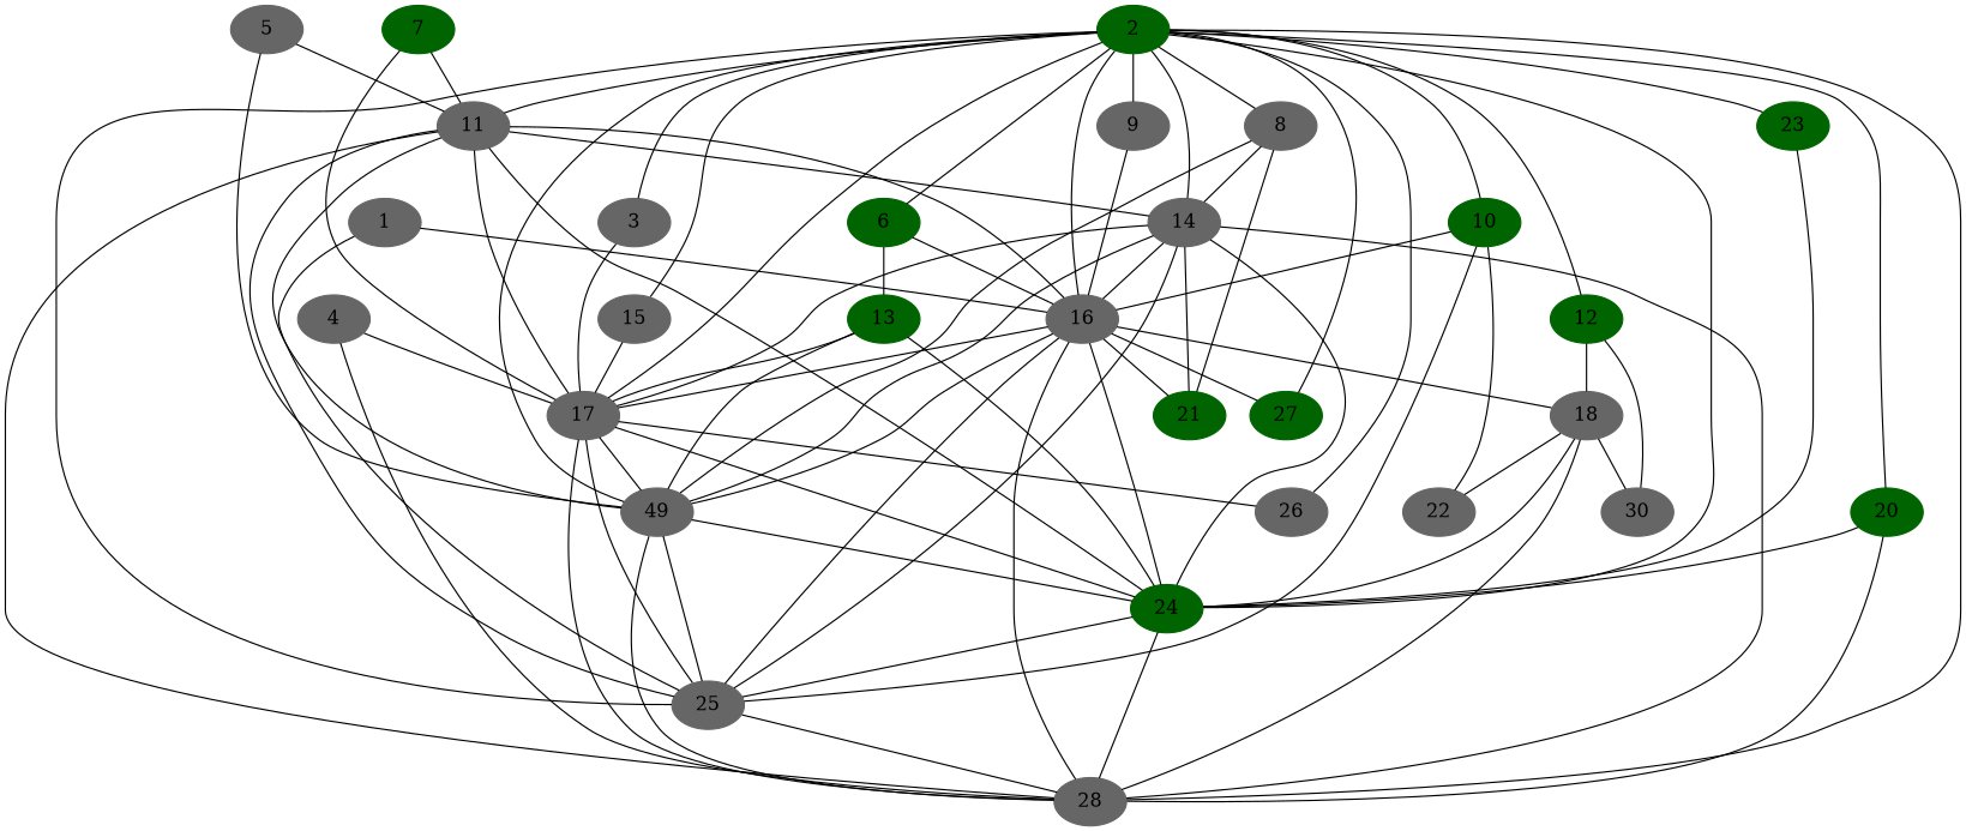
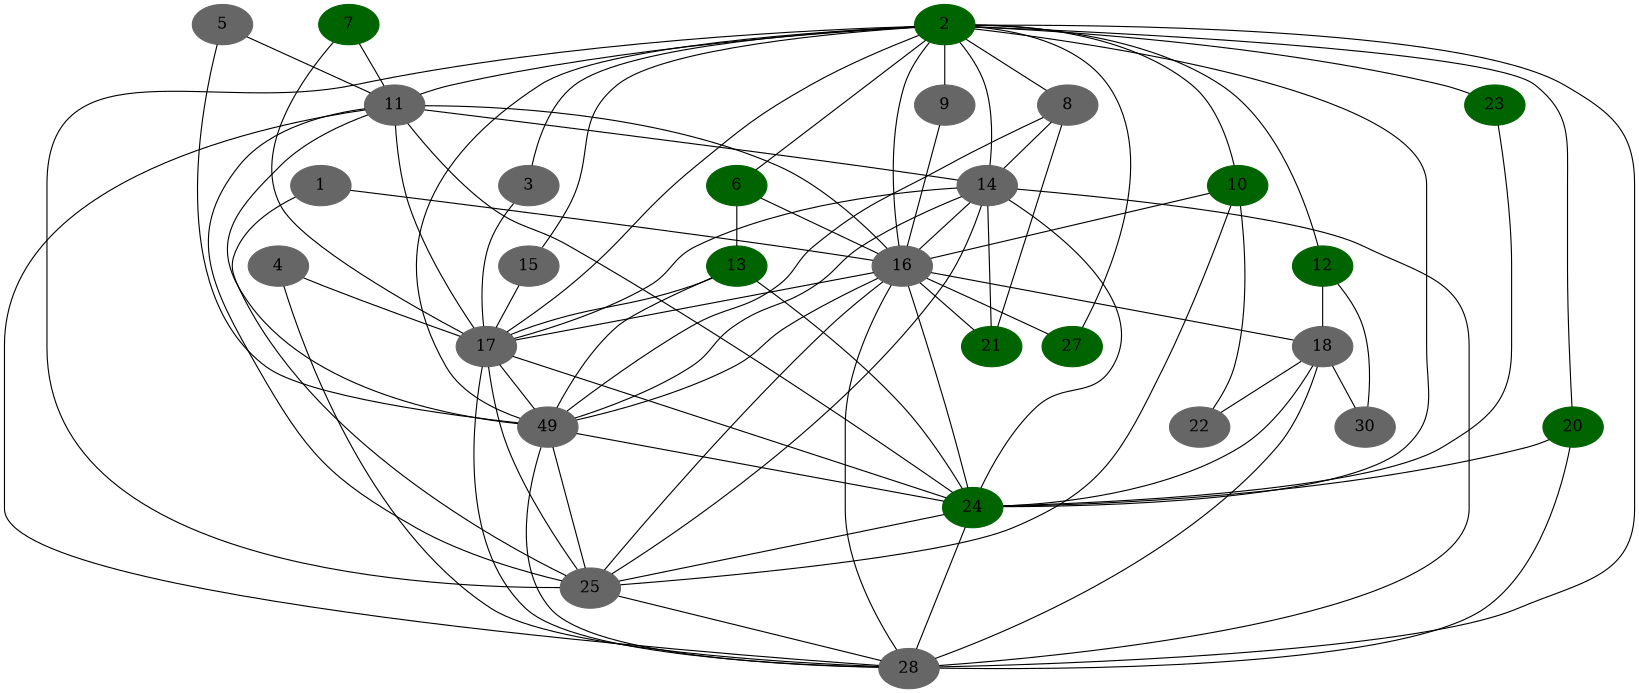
  graph {
    node [color=gray40 style=filled]
    edge [weight=1.0]
    1
    16
    25
    17
    n5 [label=49]
    24 [color=darkgreen]
    27 [color=darkgreen]
    28
    21 [color=darkgreen]
    18
    2 [color=darkgreen]
    3
    6 [color=darkgreen]
    8
    9
    10 [color=darkgreen]
    11
    12 [color=darkgreen]
    14
    15
    20 [color=darkgreen]
    23 [color=darkgreen]
-   26
    13 [color=darkgreen]
    22
    30
    4
    5
    7 [color=darkgreen]
    1 -- 16
    1 -- 25
    16 -- 25
    16 -- 17
    16 -- n5 [weight=2.0]
    16 -- 24 [weight=2.0]
    16 -- 27
    16 -- 28 [weight=3.0]
    16 -- 21
    16 -- 18
    25 -- 28
    17 -- 25 [weight=4.0]
    17 -- n5 [weight=3.0]
    17 -- 24
    17 -- 28
-   17 -- 26
    n5 -- 25
    n5 -- 24 [weight=2.0]
    n5 -- 28
    24 -- 25
    24 -- 28
    18 -- 24 [weight=2.0]
    18 -- 28
    18 -- 22
    18 -- 30
    2 -- 16 [weight=2.0]
    2 -- 25 [weight=2.0]
    2 -- 17 [weight=2.0]
    2 -- n5 [weight=3.0]
    2 -- 24 [weight=2.0]
    2 -- 27
    2 -- 28 [weight=3.0]
    2 -- 3
    2 -- 6
    2 -- 8
    2 -- 9
    2 -- 10
    2 -- 11 [weight=2.0]
    2 -- 12
    2 -- 14 [weight=2.0]
    2 -- 15
    2 -- 20
    2 -- 23
-   2 -- 26
    3 -- 17
    6 -- 16
    6 -- 13
    8 -- n5
    8 -- 21
    8 -- 14
    9 -- 16
    10 -- 16
    10 -- 25
    10 -- 22
    11 -- 16
    11 -- 25
    11 -- 17
    11 -- n5
    11 -- 24
    11 -- 28
    11 -- 14 [weight=2.0]
    12 -- 18
    12 -- 30
    14 -- 16 [weight=3.0]
    14 -- 25 [weight=2.0]
    14 -- 17
    14 -- n5 [weight=2.0]
    14 -- 24
    14 -- 28 [weight=2.0]
    14 -- 21
    15 -- 17
    20 -- 24
    20 -- 28
    23 -- 24
    13 -- 17
    13 -- n5
    13 -- 24
    4 -- 17
    4 -- 28
    5 -- n5
    5 -- 11
    7 -- 17
    7 -- 11
  }
